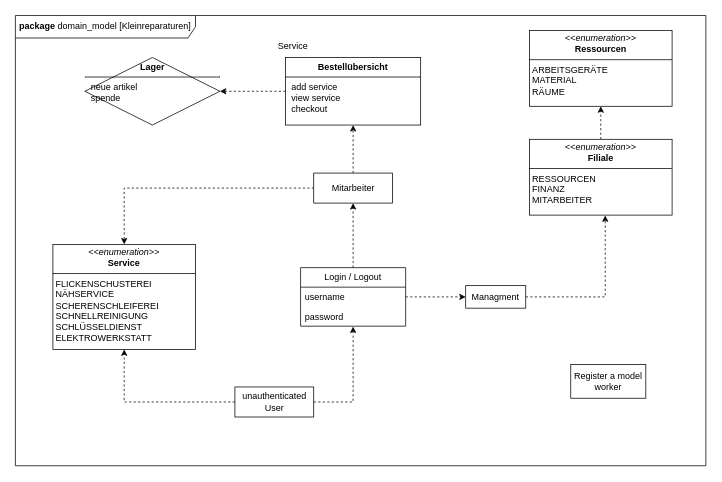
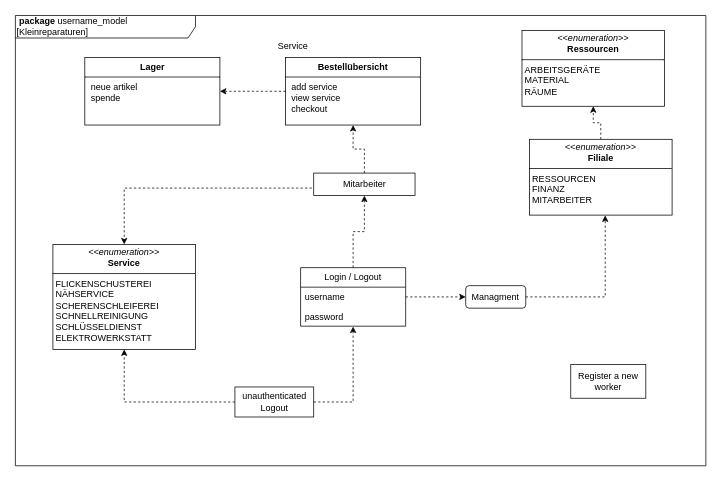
  <mxCell id="0" />
  <mxCell id="1" parent="0" />
  <mxCell id="2" style="edgeStyle=orthogonalEdgeStyle;rounded=0;orthogonalLoop=1;jettySize=auto;html=1;exitX=0.5;exitY=0;exitDx=0;exitDy=0;entryX=0.5;entryY=0;entryDx=0;entryDy=0;dashed=1;" parent="1" source="22" target="7" edge="1"><mxGeometry relative="1" as="geometry"><Array as="points"><mxPoint x="165" y="250" /></Array></mxGeometry></mxCell>
  <mxCell id="3" style="edgeStyle=orthogonalEdgeStyle;rounded=0;orthogonalLoop=1;jettySize=auto;html=1;entryX=0.5;entryY=1;entryDx=0;entryDy=0;dashed=1;" parent="1" source="4" target="22" edge="1"><mxGeometry relative="1" as="geometry" /></mxCell>
  <mxCell id="4" value="Login / Logout" style="swimlane;fontStyle=0;childLayout=stackLayout;horizontal=1;startSize=26;fillColor=none;horizontalStack=0;resizeParent=1;resizeParentMax=0;resizeLast=0;collapsible=1;marginBottom=0;whiteSpace=wrap;html=1;" parent="1" vertex="1"><mxGeometry x="400" y="356" width="140" height="78" as="geometry" /></mxCell>
  <mxCell id="5" value="username" style="text;strokeColor=none;fillColor=none;align=left;verticalAlign=top;spacingLeft=4;spacingRight=4;overflow=hidden;rotatable=0;points=[[0,0.5],[1,0.5]];portConstraint=eastwest;whiteSpace=wrap;html=1;" parent="4" vertex="1"><mxGeometry y="26" width="140" height="26" as="geometry" /></mxCell>
  <mxCell id="6" value="password" style="text;strokeColor=none;fillColor=none;align=left;verticalAlign=top;spacingLeft=4;spacingRight=4;overflow=hidden;rotatable=0;points=[[0,0.5],[1,0.5]];portConstraint=eastwest;whiteSpace=wrap;html=1;" parent="4" vertex="1"><mxGeometry y="52" width="140" height="26" as="geometry" /></mxCell>
  <mxCell id="7" value="&lt;p style=&quot;margin:0px;margin-top:4px;text-align:center;&quot;&gt;&lt;i&gt;&amp;lt;&amp;lt;enumeration&amp;gt;&amp;gt;&lt;/i&gt;&lt;br&gt;&lt;b&gt;Service&lt;/b&gt;&lt;/p&gt;&lt;hr size=&quot;1&quot; style=&quot;border-style:solid;&quot;&gt;&lt;p style=&quot;margin:0px;margin-left:4px;&quot;&gt;FLICKENSCHUSTEREI&lt;/p&gt;&lt;p style=&quot;margin:0px;margin-left:4px;&quot;&gt;NÄHSERVICE&lt;/p&gt;&lt;p style=&quot;margin:0px;margin-left:4px;&quot;&gt;SCHERENSCHLEIFEREI&lt;/p&gt;&lt;p style=&quot;margin:0px;margin-left:4px;&quot;&gt;SCHNELLREINIGUNG&lt;/p&gt;&lt;p style=&quot;margin:0px;margin-left:4px;&quot;&gt;SCHLÜSSELDIENST&lt;/p&gt;&lt;p style=&quot;margin:0px;margin-left:4px;&quot;&gt;ELEKTROWERKSTATT&lt;/p&gt;" style="verticalAlign=top;align=left;overflow=fill;html=1;whiteSpace=wrap;" parent="1" vertex="1"><mxGeometry x="70" y="325" width="190" height="140" as="geometry" /></mxCell>
  <mxCell id="8" style="edgeStyle=orthogonalEdgeStyle;rounded=0;orthogonalLoop=1;jettySize=auto;html=1;entryX=0.5;entryY=1;entryDx=0;entryDy=0;dashed=1;" parent="1" source="9" target="18" edge="1"><mxGeometry relative="1" as="geometry" /></mxCell>
  <mxCell id="9" value="&lt;p style=&quot;margin:0px;margin-top:4px;text-align:center;&quot;&gt;&lt;i&gt;&amp;lt;&amp;lt;enumeration&amp;gt;&amp;gt;&lt;/i&gt;&lt;br&gt;&lt;b&gt;Filiale&lt;/b&gt;&lt;/p&gt;&lt;hr size=&quot;1&quot; style=&quot;border-style:solid;&quot;&gt;&lt;p style=&quot;margin:0px;margin-left:4px;&quot;&gt;RESSOURCEN&lt;/p&gt;&lt;p style=&quot;margin:0px;margin-left:4px;&quot;&gt;FINANZ&lt;/p&gt;&lt;p style=&quot;margin:0px;margin-left:4px;&quot;&gt;MITARBEITER&lt;/p&gt;" style="verticalAlign=top;align=left;overflow=fill;html=1;whiteSpace=wrap;" parent="1" vertex="1"><mxGeometry x="705" y="185" width="190" height="101" as="geometry" /></mxCell>
  <mxCell id="10" style="edgeStyle=orthogonalEdgeStyle;rounded=0;orthogonalLoop=1;jettySize=auto;html=1;entryX=1;entryY=0.5;entryDx=0;entryDy=0;dashed=1;" parent="1" source="11" target="20" edge="1"><mxGeometry relative="1" as="geometry" /></mxCell>
  <mxCell id="11" value="&lt;p style=&quot;margin:0px;margin-top:6px;text-align:center;&quot;&gt;&lt;b&gt;Bestellübersicht&lt;/b&gt;&lt;/p&gt;&lt;hr size=&quot;1&quot; style=&quot;border-style:solid;&quot;&gt;&lt;p style=&quot;margin:0px;margin-left:8px;&quot;&gt;add service&lt;/p&gt;&lt;p style=&quot;margin:0px;margin-left:8px;&quot;&gt;view service&lt;/p&gt;&lt;p style=&quot;margin:0px;margin-left:8px;&quot;&gt;checkout&lt;/p&gt;" style="align=left;overflow=fill;html=1;dropTarget=0;whiteSpace=wrap;" parent="1" vertex="1"><mxGeometry x="380" y="76" width="180" height="90" as="geometry" /></mxCell>
- <mxCell id="12" value="&lt;b&gt;&amp;nbsp;package &lt;/b&gt;domain_model [Kleinreparaturen]" style="shape=umlFrame;whiteSpace=wrap;html=1;pointerEvents=0;width=240;height=30;align=left;" parent="1" vertex="1"><mxGeometry x="20" y="20" width="920" height="600" as="geometry" /></mxCell>
- <mxCell id="13" value="Managment" style="html=1;whiteSpace=wrap;" parent="1" vertex="1"><mxGeometry x="620" y="380" width="80" height="30" as="geometry" /></mxCell>
+ <mxCell id="12" value="&lt;b&gt;&amp;nbsp;package &lt;/b&gt;username_model [Kleinreparaturen]" style="shape=umlFrame;whiteSpace=wrap;html=1;pointerEvents=0;width=240;height=30;align=left;" parent="1" vertex="1"><mxGeometry x="20" y="20" width="920" height="600" as="geometry" /></mxCell>
+ <mxCell id="13" value="Managment" style="html=1;whiteSpace=wrap;rounded=1;" parent="1" vertex="1"><mxGeometry x="620" y="380" width="80" height="30" as="geometry" /></mxCell>
  <mxCell id="14" style="edgeStyle=orthogonalEdgeStyle;rounded=0;orthogonalLoop=1;jettySize=auto;html=1;entryX=0;entryY=0.5;entryDx=0;entryDy=0;dashed=1;" parent="1" source="5" target="13" edge="1"><mxGeometry relative="1" as="geometry" /></mxCell>
  <mxCell id="15" style="edgeStyle=orthogonalEdgeStyle;rounded=0;orthogonalLoop=1;jettySize=auto;html=1;entryX=0.531;entryY=1.004;entryDx=0;entryDy=0;entryPerimeter=0;dashed=1;" parent="1" source="13" target="9" edge="1"><mxGeometry relative="1" as="geometry" /></mxCell>
  <mxCell id="16" style="edgeStyle=orthogonalEdgeStyle;rounded=0;orthogonalLoop=1;jettySize=auto;html=1;entryX=0.5;entryY=1;entryDx=0;entryDy=0;dashed=1;" parent="1" source="17" target="7" edge="1"><mxGeometry relative="1" as="geometry" /></mxCell>
- <mxCell id="17" value="unauthenticated&lt;div&gt;User&lt;/div&gt;" style="rounded=0;whiteSpace=wrap;html=1;" parent="1" vertex="1"><mxGeometry x="312.5" y="515" width="105" height="40" as="geometry" /></mxCell>
- <mxCell id="18" value="&lt;p style=&quot;margin:0px;margin-top:4px;text-align:center;&quot;&gt;&lt;i&gt;&amp;lt;&amp;lt;enumeration&amp;gt;&amp;gt;&lt;/i&gt;&lt;br&gt;&lt;b&gt;Ressourcen&lt;/b&gt;&lt;/p&gt;&lt;hr size=&quot;1&quot; style=&quot;border-style:solid;&quot;&gt;&lt;p style=&quot;margin:0px;margin-left:4px;&quot;&gt;ARBEITSGERÄTE&lt;/p&gt;&lt;p style=&quot;margin:0px;margin-left:4px;&quot;&gt;MATERIAL&lt;/p&gt;&lt;p style=&quot;margin:0px;margin-left:4px;&quot;&gt;RÄUME&lt;/p&gt;" style="verticalAlign=top;align=left;overflow=fill;html=1;whiteSpace=wrap;" parent="1" vertex="1"><mxGeometry x="705" y="40" width="190" height="101" as="geometry" /></mxCell>
- <mxCell id="19" value="Register a model worker" style="html=1;whiteSpace=wrap;" parent="1" vertex="1"><mxGeometry x="760" y="485" width="100" height="45" as="geometry" /></mxCell>
- <mxCell id="20" value="&lt;p style=&quot;margin:0px;margin-top:6px;text-align:center;&quot;&gt;&lt;b&gt;Lager&lt;/b&gt;&lt;/p&gt;&lt;hr size=&quot;1&quot; style=&quot;border-style:solid;&quot;&gt;&lt;p style=&quot;margin:0px;margin-left:8px;&quot;&gt;neue artikel&lt;/p&gt;&lt;p style=&quot;margin:0px;margin-left:8px;&quot;&gt;spende&lt;/p&gt;" style="rhombus;align=left;overflow=fill;html=1;dropTarget=0;whiteSpace=wrap;" parent="1" vertex="1"><mxGeometry x="112.5" y="76" width="180" height="90" as="geometry" /></mxCell>
+ <mxCell id="17" value="unauthenticated&lt;div&gt;Logout&lt;/div&gt;" style="rounded=0;whiteSpace=wrap;html=1;" parent="1" vertex="1"><mxGeometry x="312.5" y="515" width="105" height="40" as="geometry" /></mxCell>
+ <mxCell id="18" value="&lt;p style=&quot;margin:0px;margin-top:4px;text-align:center;&quot;&gt;&lt;i&gt;&amp;lt;&amp;lt;enumeration&amp;gt;&amp;gt;&lt;/i&gt;&lt;br&gt;&lt;b&gt;Ressourcen&lt;/b&gt;&lt;/p&gt;&lt;hr size=&quot;1&quot; style=&quot;border-style:solid;&quot;&gt;&lt;p style=&quot;margin:0px;margin-left:4px;&quot;&gt;ARBEITSGERÄTE&lt;/p&gt;&lt;p style=&quot;margin:0px;margin-left:4px;&quot;&gt;MATERIAL&lt;/p&gt;&lt;p style=&quot;margin:0px;margin-left:4px;&quot;&gt;RÄUME&lt;/p&gt;" style="verticalAlign=top;align=left;overflow=fill;html=1;whiteSpace=wrap;" parent="1" vertex="1"><mxGeometry x="695" y="40" width="190" height="101" as="geometry" /></mxCell>
+ <mxCell id="19" value="Register a new worker" style="html=1;whiteSpace=wrap;" parent="1" vertex="1"><mxGeometry x="760" y="485" width="100" height="45" as="geometry" /></mxCell>
+ <mxCell id="20" value="&lt;p style=&quot;margin:0px;margin-top:6px;text-align:center;&quot;&gt;&lt;b&gt;Lager&lt;/b&gt;&lt;/p&gt;&lt;hr size=&quot;1&quot; style=&quot;border-style:solid;&quot;&gt;&lt;p style=&quot;margin:0px;margin-left:8px;&quot;&gt;neue artikel&lt;/p&gt;&lt;p style=&quot;margin:0px;margin-left:8px;&quot;&gt;spende&lt;/p&gt;" style="align=left;overflow=fill;html=1;dropTarget=0;whiteSpace=wrap;" parent="1" vertex="1"><mxGeometry x="112.5" y="76" width="180" height="90" as="geometry" /></mxCell>
  <mxCell id="21" style="edgeStyle=orthogonalEdgeStyle;rounded=0;orthogonalLoop=1;jettySize=auto;html=1;entryX=0.5;entryY=1;entryDx=0;entryDy=0;dashed=1;" parent="1" source="22" target="11" edge="1"><mxGeometry relative="1" as="geometry" /></mxCell>
- <mxCell id="22" value="Mitarbeiter" style="rounded=0;whiteSpace=wrap;html=1;" parent="1" vertex="1"><mxGeometry x="417.5" y="230" width="105" height="40" as="geometry" /></mxCell>
+ <mxCell id="22" value="Mitarbeiter" style="rounded=0;whiteSpace=wrap;html=1;" parent="1" vertex="1"><mxGeometry x="417.5" y="230" width="135" height="30" as="geometry" /></mxCell>
  <mxCell id="23" style="edgeStyle=orthogonalEdgeStyle;rounded=0;orthogonalLoop=1;jettySize=auto;html=1;entryX=0.5;entryY=1.019;entryDx=0;entryDy=0;entryPerimeter=0;dashed=1;" parent="1" source="17" target="6" edge="1"><mxGeometry relative="1" as="geometry"><Array as="points"><mxPoint x="470" y="535" /></Array></mxGeometry></mxCell>
  <mxCell id="24" value="Service" style="text;html=1;align=center;verticalAlign=middle;whiteSpace=wrap;rounded=0;" vertex="1" parent="1"><mxGeometry x="360" y="46" width="60" height="30" as="geometry" /></mxCell>
